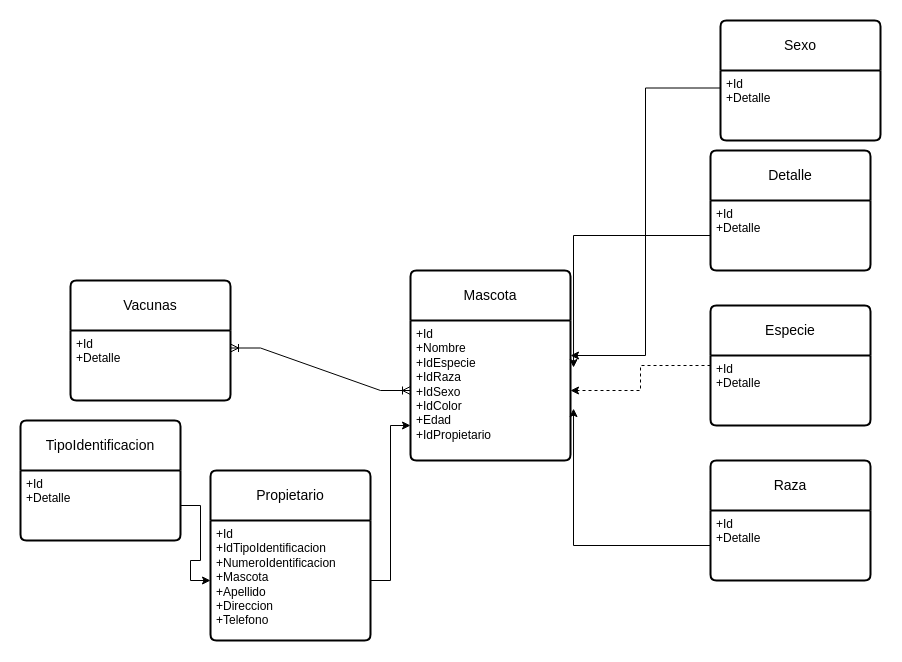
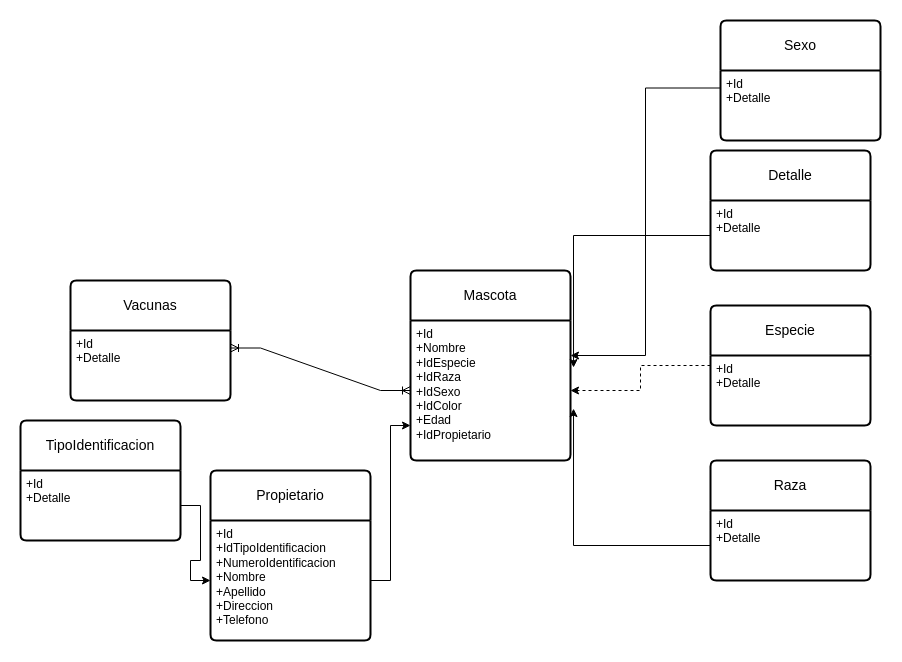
  <mxCell id="0" />
  <mxCell id="1" parent="0" />
  <mxCell id="2" style="edgeStyle=orthogonalEdgeStyle;rounded=0;orthogonalLoop=1;jettySize=auto;html=1;entryX=1;entryY=0.5;entryDx=0;entryDy=0;dashed=1;" parent="1" source="3" target="19" edge="1"><mxGeometry relative="1" as="geometry" /></mxCell>
  <mxCell id="3" value="Especie" style="swimlane;childLayout=stackLayout;horizontal=1;startSize=50;horizontalStack=0;rounded=1;fontSize=14;fontStyle=0;strokeWidth=2;resizeParent=0;resizeLast=1;shadow=0;dashed=0;align=center;arcSize=4;whiteSpace=wrap;html=1;" parent="1" vertex="1"><mxGeometry x="710" y="305" width="160" height="120" as="geometry" /></mxCell>
  <mxCell id="4" value="+Id&lt;br&gt;+Detalle" style="align=left;strokeColor=none;fillColor=none;spacingLeft=4;fontSize=12;verticalAlign=top;resizable=0;rotatable=0;part=1;html=1;" parent="3" vertex="1"><mxGeometry y="50" width="160" height="70" as="geometry" /></mxCell>
  <mxCell id="5" value="Raza" style="swimlane;childLayout=stackLayout;horizontal=1;startSize=50;horizontalStack=0;rounded=1;fontSize=14;fontStyle=0;strokeWidth=2;resizeParent=0;resizeLast=1;shadow=0;dashed=0;align=center;arcSize=4;whiteSpace=wrap;html=1;" parent="1" vertex="1"><mxGeometry x="710" y="460" width="160" height="120" as="geometry" /></mxCell>
  <mxCell id="6" value="+Id&lt;br&gt;+Detalle" style="align=left;strokeColor=none;fillColor=none;spacingLeft=4;fontSize=12;verticalAlign=top;resizable=0;rotatable=0;part=1;html=1;" parent="5" vertex="1"><mxGeometry y="50" width="160" height="70" as="geometry" /></mxCell>
  <mxCell id="7" value="Sexo" style="swimlane;childLayout=stackLayout;horizontal=1;startSize=50;horizontalStack=0;rounded=1;fontSize=14;fontStyle=0;strokeWidth=2;resizeParent=0;resizeLast=1;shadow=0;dashed=0;align=center;arcSize=4;whiteSpace=wrap;html=1;" parent="1" vertex="1"><mxGeometry x="720" y="20" width="160" height="120" as="geometry" /></mxCell>
  <mxCell id="8" value="+Id&lt;br&gt;+Detalle" style="align=left;strokeColor=none;fillColor=none;spacingLeft=4;fontSize=12;verticalAlign=top;resizable=0;rotatable=0;part=1;html=1;" parent="7" vertex="1"><mxGeometry y="50" width="160" height="70" as="geometry" /></mxCell>
  <mxCell id="9" value="Detalle" style="swimlane;childLayout=stackLayout;horizontal=1;startSize=50;horizontalStack=0;rounded=1;fontSize=14;fontStyle=0;strokeWidth=2;resizeParent=0;resizeLast=1;shadow=0;dashed=0;align=center;arcSize=4;whiteSpace=wrap;html=1;" parent="1" vertex="1"><mxGeometry x="710" y="150" width="160" height="120" as="geometry" /></mxCell>
  <mxCell id="10" value="+Id&lt;br&gt;+Detalle" style="align=left;strokeColor=none;fillColor=none;spacingLeft=4;fontSize=12;verticalAlign=top;resizable=0;rotatable=0;part=1;html=1;" parent="9" vertex="1"><mxGeometry y="50" width="160" height="70" as="geometry" /></mxCell>
  <mxCell id="11" value="TipoIdentificacion" style="swimlane;childLayout=stackLayout;horizontal=1;startSize=50;horizontalStack=0;rounded=1;fontSize=14;fontStyle=0;strokeWidth=2;resizeParent=0;resizeLast=1;shadow=0;dashed=0;align=center;arcSize=4;whiteSpace=wrap;html=1;" parent="1" vertex="1"><mxGeometry x="20" y="420" width="160" height="120" as="geometry" /></mxCell>
  <mxCell id="12" value="+Id&lt;br&gt;+Detalle" style="align=left;strokeColor=none;fillColor=none;spacingLeft=4;fontSize=12;verticalAlign=top;resizable=0;rotatable=0;part=1;html=1;" parent="11" vertex="1"><mxGeometry y="50" width="160" height="70" as="geometry" /></mxCell>
  <mxCell id="13" value="Vacunas" style="swimlane;childLayout=stackLayout;horizontal=1;startSize=50;horizontalStack=0;rounded=1;fontSize=14;fontStyle=0;strokeWidth=2;resizeParent=0;resizeLast=1;shadow=0;dashed=0;align=center;arcSize=4;whiteSpace=wrap;html=1;" parent="1" vertex="1"><mxGeometry x="70" y="280" width="160" height="120" as="geometry" /></mxCell>
  <mxCell id="14" value="+Id&lt;br&gt;+Detalle" style="align=left;strokeColor=none;fillColor=none;spacingLeft=4;fontSize=12;verticalAlign=top;resizable=0;rotatable=0;part=1;html=1;" parent="13" vertex="1"><mxGeometry y="50" width="160" height="70" as="geometry" /></mxCell>
  <mxCell id="15" value="Propietario" style="swimlane;childLayout=stackLayout;horizontal=1;startSize=50;horizontalStack=0;rounded=1;fontSize=14;fontStyle=0;strokeWidth=2;resizeParent=0;resizeLast=1;shadow=0;dashed=0;align=center;arcSize=4;whiteSpace=wrap;html=1;" parent="1" vertex="1"><mxGeometry x="210" y="470" width="160" height="170" as="geometry" /></mxCell>
- <mxCell id="16" value="+Id&lt;br&gt;+IdTipoIdentificacion&lt;br&gt;+NumeroIdentificacion&lt;br&gt;+Mascota&lt;br&gt;+Apellido&lt;br&gt;+Direccion&lt;br&gt;+Telefono" style="align=left;strokeColor=none;fillColor=none;spacingLeft=4;fontSize=12;verticalAlign=top;resizable=0;rotatable=0;part=1;html=1;" parent="15" vertex="1"><mxGeometry y="50" width="160" height="120" as="geometry" /></mxCell>
+ <mxCell id="16" value="+Id&lt;br&gt;+IdTipoIdentificacion&lt;br&gt;+NumeroIdentificacion&lt;br&gt;+Nombre&lt;br&gt;+Apellido&lt;br&gt;+Direccion&lt;br&gt;+Telefono" style="align=left;strokeColor=none;fillColor=none;spacingLeft=4;fontSize=12;verticalAlign=top;resizable=0;rotatable=0;part=1;html=1;" parent="15" vertex="1"><mxGeometry y="50" width="160" height="120" as="geometry" /></mxCell>
  <mxCell id="17" style="edgeStyle=orthogonalEdgeStyle;rounded=0;orthogonalLoop=1;jettySize=auto;html=1;" parent="1" source="12" target="16" edge="1"><mxGeometry relative="1" as="geometry" /></mxCell>
  <mxCell id="18" value="Mascota" style="swimlane;childLayout=stackLayout;horizontal=1;startSize=50;horizontalStack=0;rounded=1;fontSize=14;fontStyle=0;strokeWidth=2;resizeParent=0;resizeLast=1;shadow=0;dashed=0;align=center;arcSize=4;whiteSpace=wrap;html=1;" parent="1" vertex="1"><mxGeometry x="410" y="270" width="160" height="190" as="geometry" /></mxCell>
  <mxCell id="19" value="+Id&lt;br&gt;+Nombre&lt;br&gt;+IdEspecie&lt;br&gt;+IdRaza&lt;br&gt;+IdSexo&lt;br&gt;+IdColor&lt;br&gt;+Edad&lt;br&gt;+IdPropietario" style="align=left;strokeColor=none;fillColor=none;spacingLeft=4;fontSize=12;verticalAlign=top;resizable=0;rotatable=0;part=1;html=1;" parent="18" vertex="1"><mxGeometry y="50" width="160" height="140" as="geometry" /></mxCell>
  <mxCell id="20" style="edgeStyle=orthogonalEdgeStyle;rounded=0;orthogonalLoop=1;jettySize=auto;html=1;entryX=1.019;entryY=0.629;entryDx=0;entryDy=0;entryPerimeter=0;" parent="1" source="6" target="19" edge="1"><mxGeometry relative="1" as="geometry" /></mxCell>
  <mxCell id="21" style="edgeStyle=orthogonalEdgeStyle;rounded=0;orthogonalLoop=1;jettySize=auto;html=1;exitX=0;exitY=0.25;exitDx=0;exitDy=0;entryX=1;entryY=0.25;entryDx=0;entryDy=0;" parent="1" source="8" target="19" edge="1"><mxGeometry relative="1" as="geometry" /></mxCell>
  <mxCell id="22" style="edgeStyle=orthogonalEdgeStyle;rounded=0;orthogonalLoop=1;jettySize=auto;html=1;entryX=1.019;entryY=0.336;entryDx=0;entryDy=0;entryPerimeter=0;" parent="1" source="10" target="19" edge="1"><mxGeometry relative="1" as="geometry" /></mxCell>
  <mxCell id="23" style="edgeStyle=orthogonalEdgeStyle;rounded=0;orthogonalLoop=1;jettySize=auto;html=1;entryX=0;entryY=0.75;entryDx=0;entryDy=0;" parent="1" source="16" target="19" edge="1"><mxGeometry relative="1" as="geometry" /></mxCell>
  <mxCell id="24" value="" style="edgeStyle=entityRelationEdgeStyle;fontSize=12;html=1;endArrow=ERoneToMany;startArrow=ERoneToMany;rounded=0;exitX=1;exitY=0.25;exitDx=0;exitDy=0;" parent="1" source="14" target="19" edge="1"><mxGeometry width="100" height="100" relative="1" as="geometry"><mxPoint x="260" y="415" as="sourcePoint" /><mxPoint x="360" y="315" as="targetPoint" /></mxGeometry></mxCell>
